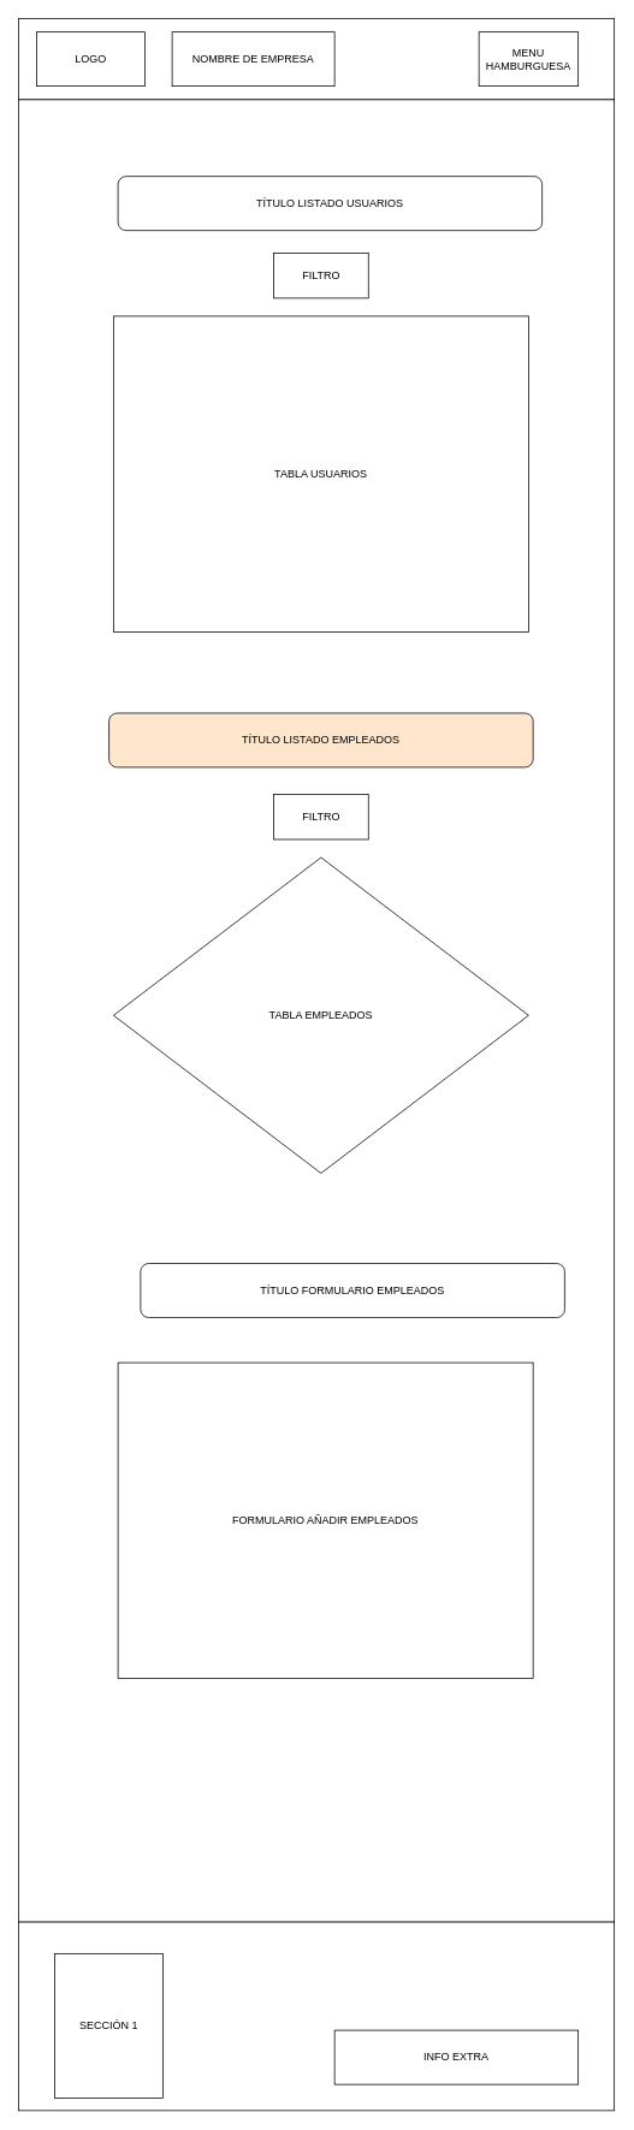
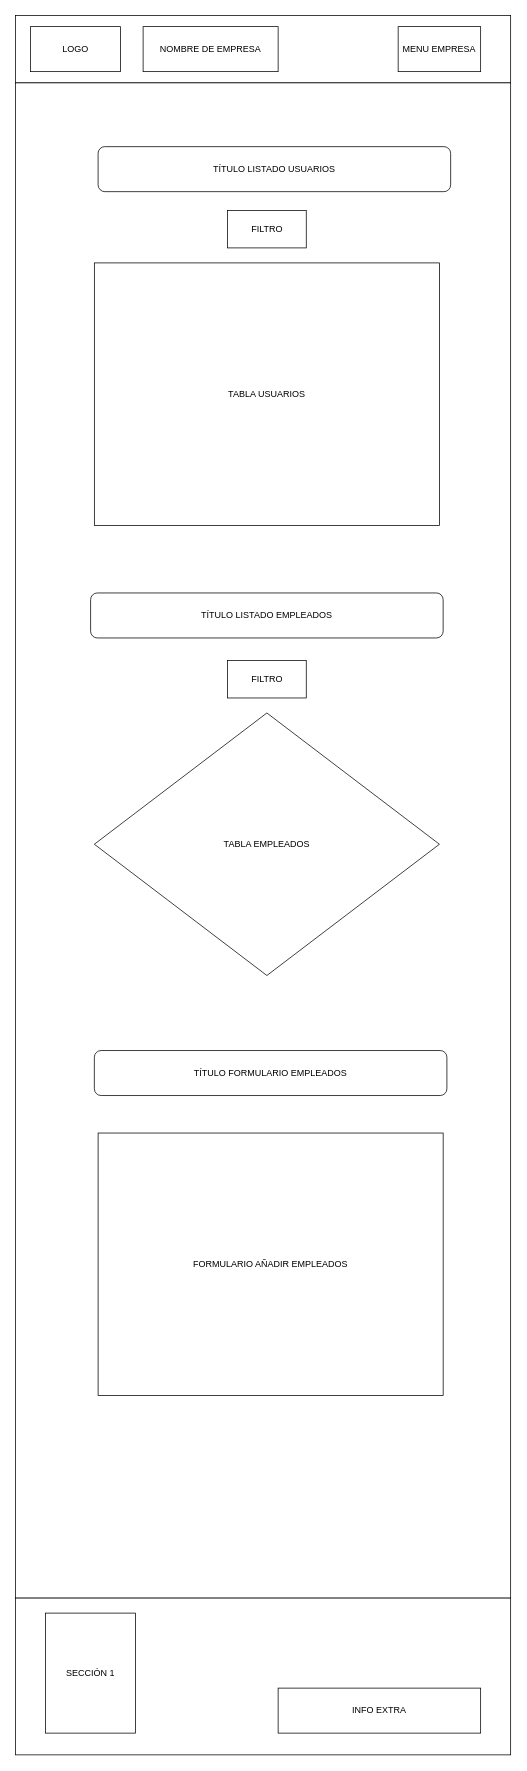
  <mxCell id="0" />
  <mxCell id="1" parent="0" />
  <mxCell id="2" value="" style="rounded=0;whiteSpace=wrap;html=1;" vertex="1" parent="1"><mxGeometry width="660" height="90" as="geometry" x="20" y="20" /></mxCell>
  <mxCell id="3" value="" style="rounded=0;whiteSpace=wrap;html=1;" vertex="1" parent="1"><mxGeometry y="110" width="660" height="2020" as="geometry" x="20" /></mxCell>
  <mxCell id="4" value="" style="rounded=0;whiteSpace=wrap;html=1;" vertex="1" parent="1"><mxGeometry y="2130" width="660" height="209" as="geometry" x="20" /></mxCell>
  <mxCell id="5" value="LOGO" style="rounded=0;whiteSpace=wrap;html=1;" vertex="1" parent="1"><mxGeometry x="40" y="35" width="120" height="60" as="geometry" /></mxCell>
- <mxCell id="6" value="MENU HAMBURGUESA" style="rounded=0;whiteSpace=wrap;html=1;" vertex="1" parent="1"><mxGeometry x="530" y="35" width="110" height="60" as="geometry" /></mxCell>
- <mxCell id="7" value="SECCIÓN 1" style="rounded=0;whiteSpace=wrap;html=1;" vertex="1" parent="1"><mxGeometry x="60" y="2165" width="120" height="160" as="geometry" /></mxCell>
+ <mxCell id="6" value="MENU EMPRESA" style="rounded=0;whiteSpace=wrap;html=1;" vertex="1" parent="1"><mxGeometry x="530" y="35" width="110" height="60" as="geometry" /></mxCell>
+ <mxCell id="7" value="SECCIÓN 1" style="rounded=0;whiteSpace=wrap;html=1;" vertex="1" parent="1"><mxGeometry x="60" y="2150" width="120" height="160" as="geometry" /></mxCell>
  <mxCell id="8" value="INFO EXTRA" style="rounded=0;whiteSpace=wrap;html=1;" vertex="1" parent="1"><mxGeometry x="370" y="2250" width="270" height="60" as="geometry" /></mxCell>
  <mxCell id="9" value="TÍTULO LISTADO USUARIOS" style="rounded=1;whiteSpace=wrap;html=1;" vertex="1" parent="1"><mxGeometry x="130" y="195" width="470" height="60" as="geometry" /></mxCell>
  <mxCell id="10" value="NOMBRE DE EMPRESA" style="rounded=0;whiteSpace=wrap;html=1;" vertex="1" parent="1"><mxGeometry x="190" y="35" width="180" height="60" as="geometry" /></mxCell>
  <mxCell id="11" value="TABLA USUARIOS" style="rounded=0;whiteSpace=wrap;html=1;" vertex="1" parent="1"><mxGeometry x="125" y="350" width="460" height="350" as="geometry" /></mxCell>
  <mxCell id="12" value="FILTRO" style="rounded=0;whiteSpace=wrap;html=1;" vertex="1" parent="1"><mxGeometry x="302.5" y="280" width="105" height="50" as="geometry" /></mxCell>
  <mxCell id="13" value="TABLA EMPLEADOS" style="rhombus;whiteSpace=wrap;html=1;" vertex="1" parent="1"><mxGeometry x="125" y="950" width="460" height="350" as="geometry" /></mxCell>
  <mxCell id="14" value="FILTRO" style="rounded=0;whiteSpace=wrap;html=1;" vertex="1" parent="1"><mxGeometry x="302.5" y="880" width="105" height="50" as="geometry" /></mxCell>
- <mxCell id="15" value="TÍTULO LISTADO EMPLEADOS" style="rounded=1;whiteSpace=wrap;html=1;fillColor=#ffe6cc;" vertex="1" parent="1"><mxGeometry x="120" y="790" width="470" height="60" as="geometry" /></mxCell>
- <mxCell id="16" value="TÍTULO FORMULARIO EMPLEADOS" style="rounded=1;whiteSpace=wrap;html=1;" vertex="1" parent="1"><mxGeometry x="155" y="1400" width="470" height="60" as="geometry" /></mxCell>
+ <mxCell id="15" value="TÍTULO LISTADO EMPLEADOS" style="rounded=1;whiteSpace=wrap;html=1;" vertex="1" parent="1"><mxGeometry x="120" y="790" width="470" height="60" as="geometry" /></mxCell>
+ <mxCell id="16" value="TÍTULO FORMULARIO EMPLEADOS" style="rounded=1;whiteSpace=wrap;html=1;" vertex="1" parent="1"><mxGeometry x="125" y="1400" width="470" height="60" as="geometry" /></mxCell>
  <mxCell id="17" value="FORMULARIO AÑADIR EMPLEADOS" style="rounded=0;whiteSpace=wrap;html=1;" vertex="1" parent="1"><mxGeometry x="130" y="1510" width="460" height="350" as="geometry" /></mxCell>
